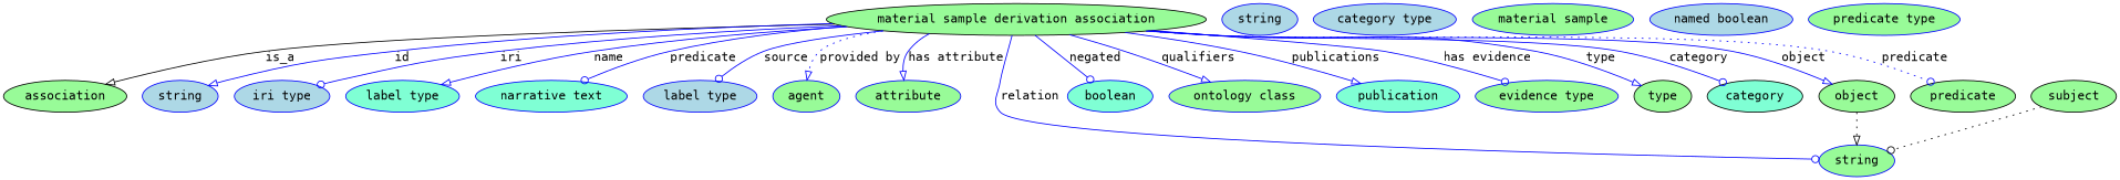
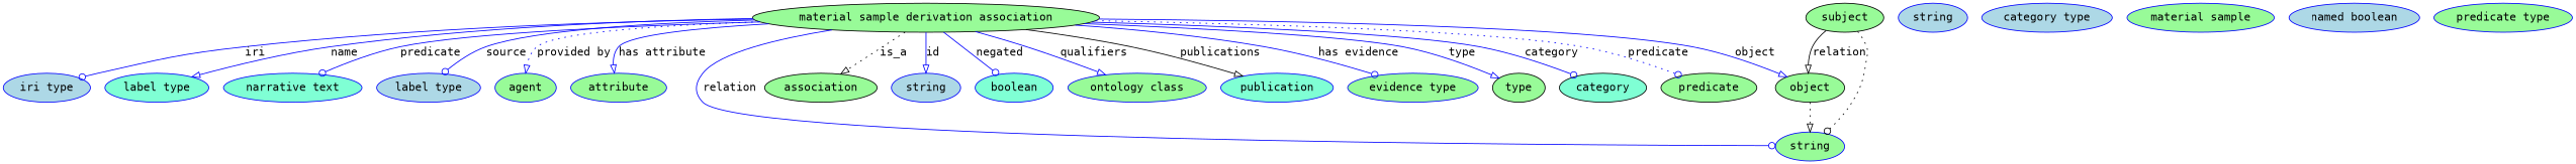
  digraph {
    fontname="DejaVu Sans Mono"
    node [fillcolor=palegreen fontname="DejaVu Sans Mono" style=filled color=blue]
    edge [arrowhead=onormal fontname="DejaVu Sans Mono" color=blue style=solid]
    n1 [height=0.5 label="material sample derivation association" width=5.2898 color=""]
    association [height=0.5 width=1.7332 color=""]
    n3 [fillcolor=lightblue height=0.5 label=string width=1.0652]
    n4 [fillcolor=lightblue height=0.5 label="iri type" width=1.2277]
    n5 [fillcolor=aquamarine height=0.5 label="label type" width=1.5707]
    n6 [fillcolor=aquamarine height=0.5 label="narrative text" width=2.0943]
    n7 [fillcolor=lightblue height=0.5 label="label type" width=1.5707]
    n8 [height=0.5 label=agent width=1.0291]
    n9 [height=0.5 label=attribute width=1.4443]
    n10 [height=0.5 label=string width=1.0652]
    n11 [fillcolor=aquamarine height=0.5 label=boolean width=1.2999]
    n12 [height=0.5 label="ontology class" width=2.1304]
    n13 [fillcolor=aquamarine height=0.5 label=publication width=1.7332]
    n14 [height=0.5 label="evidence type" width=2.0943]
    type [height=0.5 width=0.86659 color=""]
    category [fillcolor=aquamarine height=0.5 width=1.4263 color=""]
    object [height=0.5 width=1.0832 color=""]
    predicate [height=0.5 width=1.5165 color=""]
    subject [height=0.5 width=1.2277 color=""]
    n20 [fillcolor=lightblue height=0.5 label=string width=1.0652]
    n21 [fillcolor=lightblue height=0.5 label="category type" width=2.0762]
    n22 [height=0.5 label="material sample" width=2.3831]
    n23 [fillcolor=lightblue height=0.5 label="named boolean" width=1.9318]
    n24 [height=0.5 label="predicate type" width=2.1665]
-   n1 -> association [label=is_a color="" style=""]
+   n1 -> association [label=is_a style=dotted color=""]
    n1 -> n3 [label=id]
    n1 -> n4 [arrowhead=odot label=iri]
    n1 -> n5 [label=name]
    n1 -> n6 [arrowhead=odot label=predicate]
    n1 -> n7 [arrowhead=odot label=source]
    n1 -> n8 [label="provided by" style=dotted]
    n1 -> n9 [label="has attribute"]
    n1 -> n10 [arrowhead=odot label=relation]
    n1 -> n11 [arrowhead=odot label=negated]
    n1 -> n12 [label=qualifiers]
-   n1 -> n13 [label=publications]
+   n1 -> n13 [color=black label=publications]
    n1 -> n14 [arrowhead=odot label="has evidence"]
    n1 -> type [label=type]
    n1 -> category [arrowhead=odot label=category]
    n1 -> object [label=object]
    n1 -> predicate [arrowhead=odot label=predicate style=dotted]
    object -> n10 [style=dotted color=""]
    subject -> n10 [arrowhead=odot style=dotted color=""]
+   subject -> object [label=relation color="" style=""]
  }
